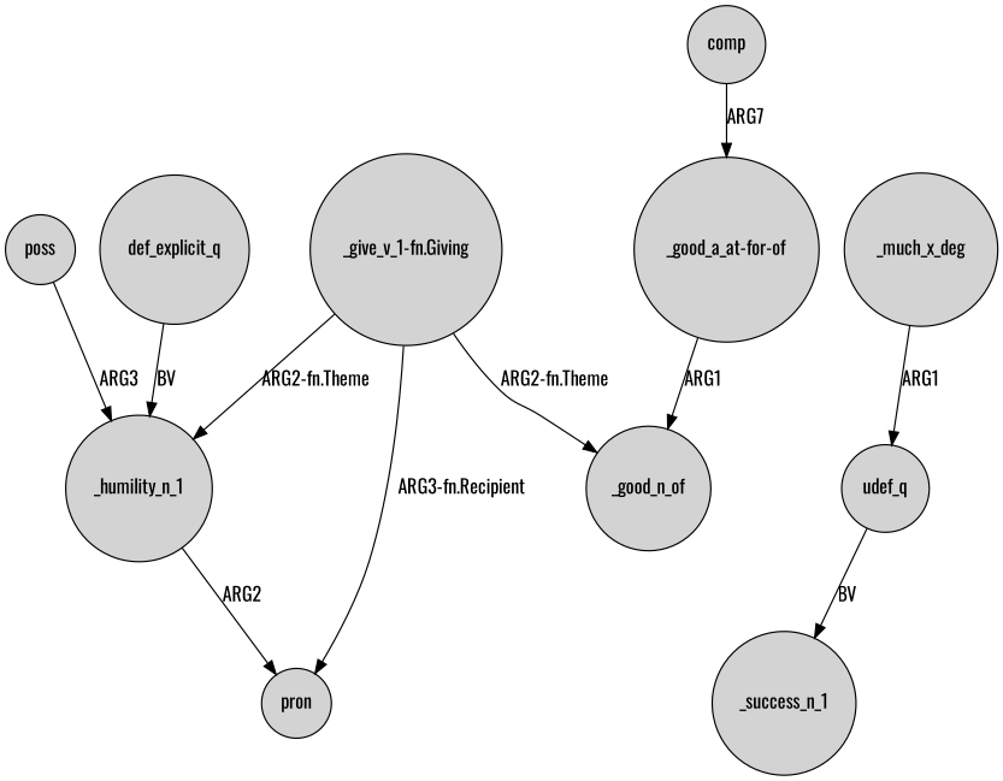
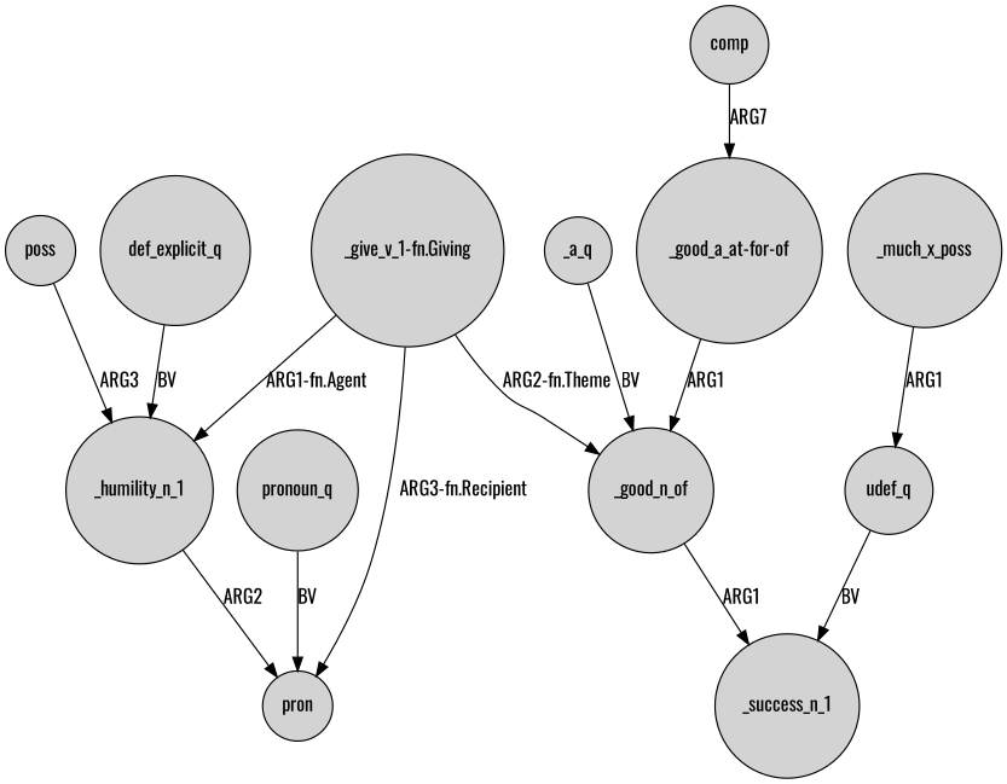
  digraph {
    fontname=Oswald
    node [fontname=Oswald shape=circle style=filled]
    edge [fontname=Oswald]
    "_give_v_1-fn.Giving"
    _humility_n_1
    n3 [label=_good_n_of]
    pron
    _success_n_1
-   _much_x_deg
+   _a_q
+   _much_x_deg [label=_much_x_poss]
    udef_q
    comp
    "_good_a_at-for-of"
    poss
    def_explicit_q
-   "_give_v_1-fn.Giving" -> _humility_n_1 [label="ARG2-fn.Theme"]
+   pronoun_q
+   "_give_v_1-fn.Giving" -> _humility_n_1 [label="ARG1-fn.Agent"]
    "_give_v_1-fn.Giving" -> n3 [label="ARG2-fn.Theme"]
    "_give_v_1-fn.Giving" -> pron [label="ARG3-fn.Recipient"]
    _humility_n_1 -> pron [label=ARG2]
+   n3 -> _success_n_1 [label=ARG1]
+   _a_q -> n3 [label=BV]
    _much_x_deg -> udef_q [label=ARG1]
    udef_q -> _success_n_1 [label=BV]
    comp -> "_good_a_at-for-of" [label=ARG7]
    "_good_a_at-for-of" -> n3 [label=ARG1]
    poss -> _humility_n_1 [label=ARG3]
    def_explicit_q -> _humility_n_1 [label=BV]
+   pronoun_q -> pron [label=BV]
  }
